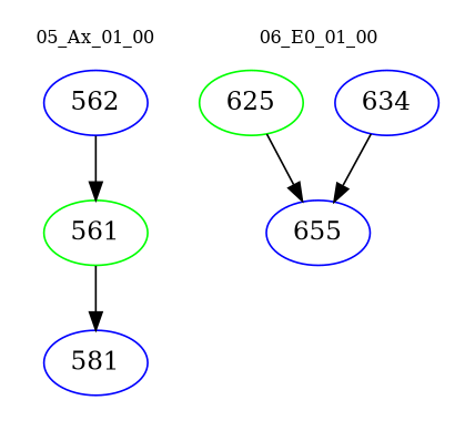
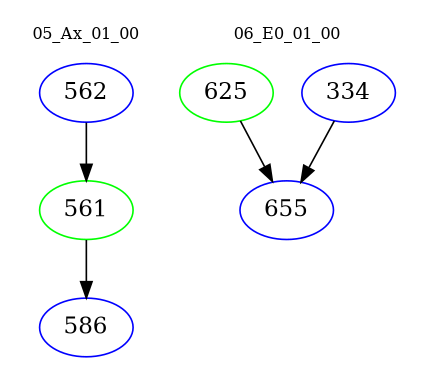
  digraph {
    node [color=blue]
    edge [color=black]
    n1 [label=562]
    n2 [color=green label=561]
-   n3 [label=581]
-   n4 [label=634]
+   n3 [label=586]
+   n4 [label=334]
    n5 [color=green label=625]
    n6 [label=655]
    subgraph cluster_1 {
      color=white
      fontsize=10
      label="05_Ax_01_00"
      n1
      n2
      n3
    }
    subgraph cluster_2 {
      color=white
      fontsize=10
      label="06_E0_01_00"
      n4
      n5
      n6
    }
    n1 -> n2
    n2 -> n3
    n4 -> n6
    n5 -> n6
  }
